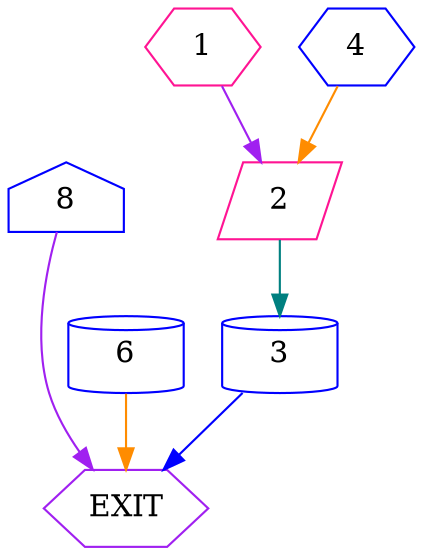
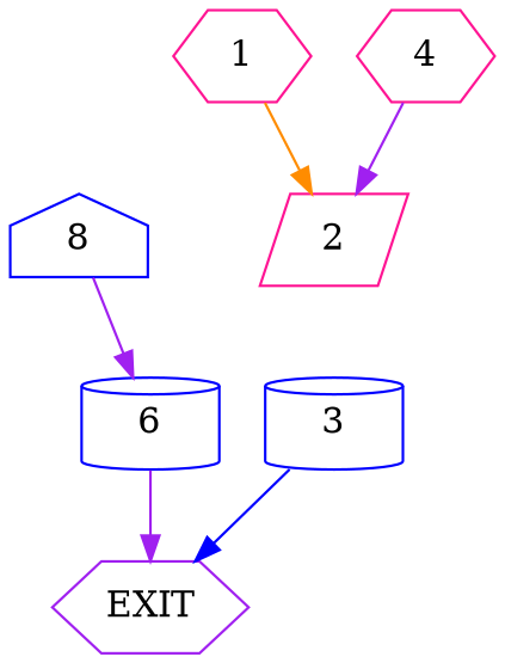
  digraph {
    fontname="DejaVu Serif"
    node [color=deeppink fontname="DejaVu Serif" shape=hexagon]
    edge [color=darkorange fontname="DejaVu Serif"]
    2 [shape=parallelogram]
    1
    n3 [color=blue label=8 shape=house]
    n4 [color=purple label=EXIT]
    6 [color=blue shape=cylinder]
    3 [color=blue shape=cylinder]
-   4 [color=blue]
-   2 -> 3 [color=teal]
-   1 -> 2 [color=purple]
-   n3 -> n4 [color=purple]
-   6 -> n4
+   4
+   1 -> 2
+   n3 -> 6 [color=purple]
+   6 -> n4 [color=purple]
    3 -> n4 [color=blue]
-   4 -> 2
+   4 -> 2 [color=purple]
  }
